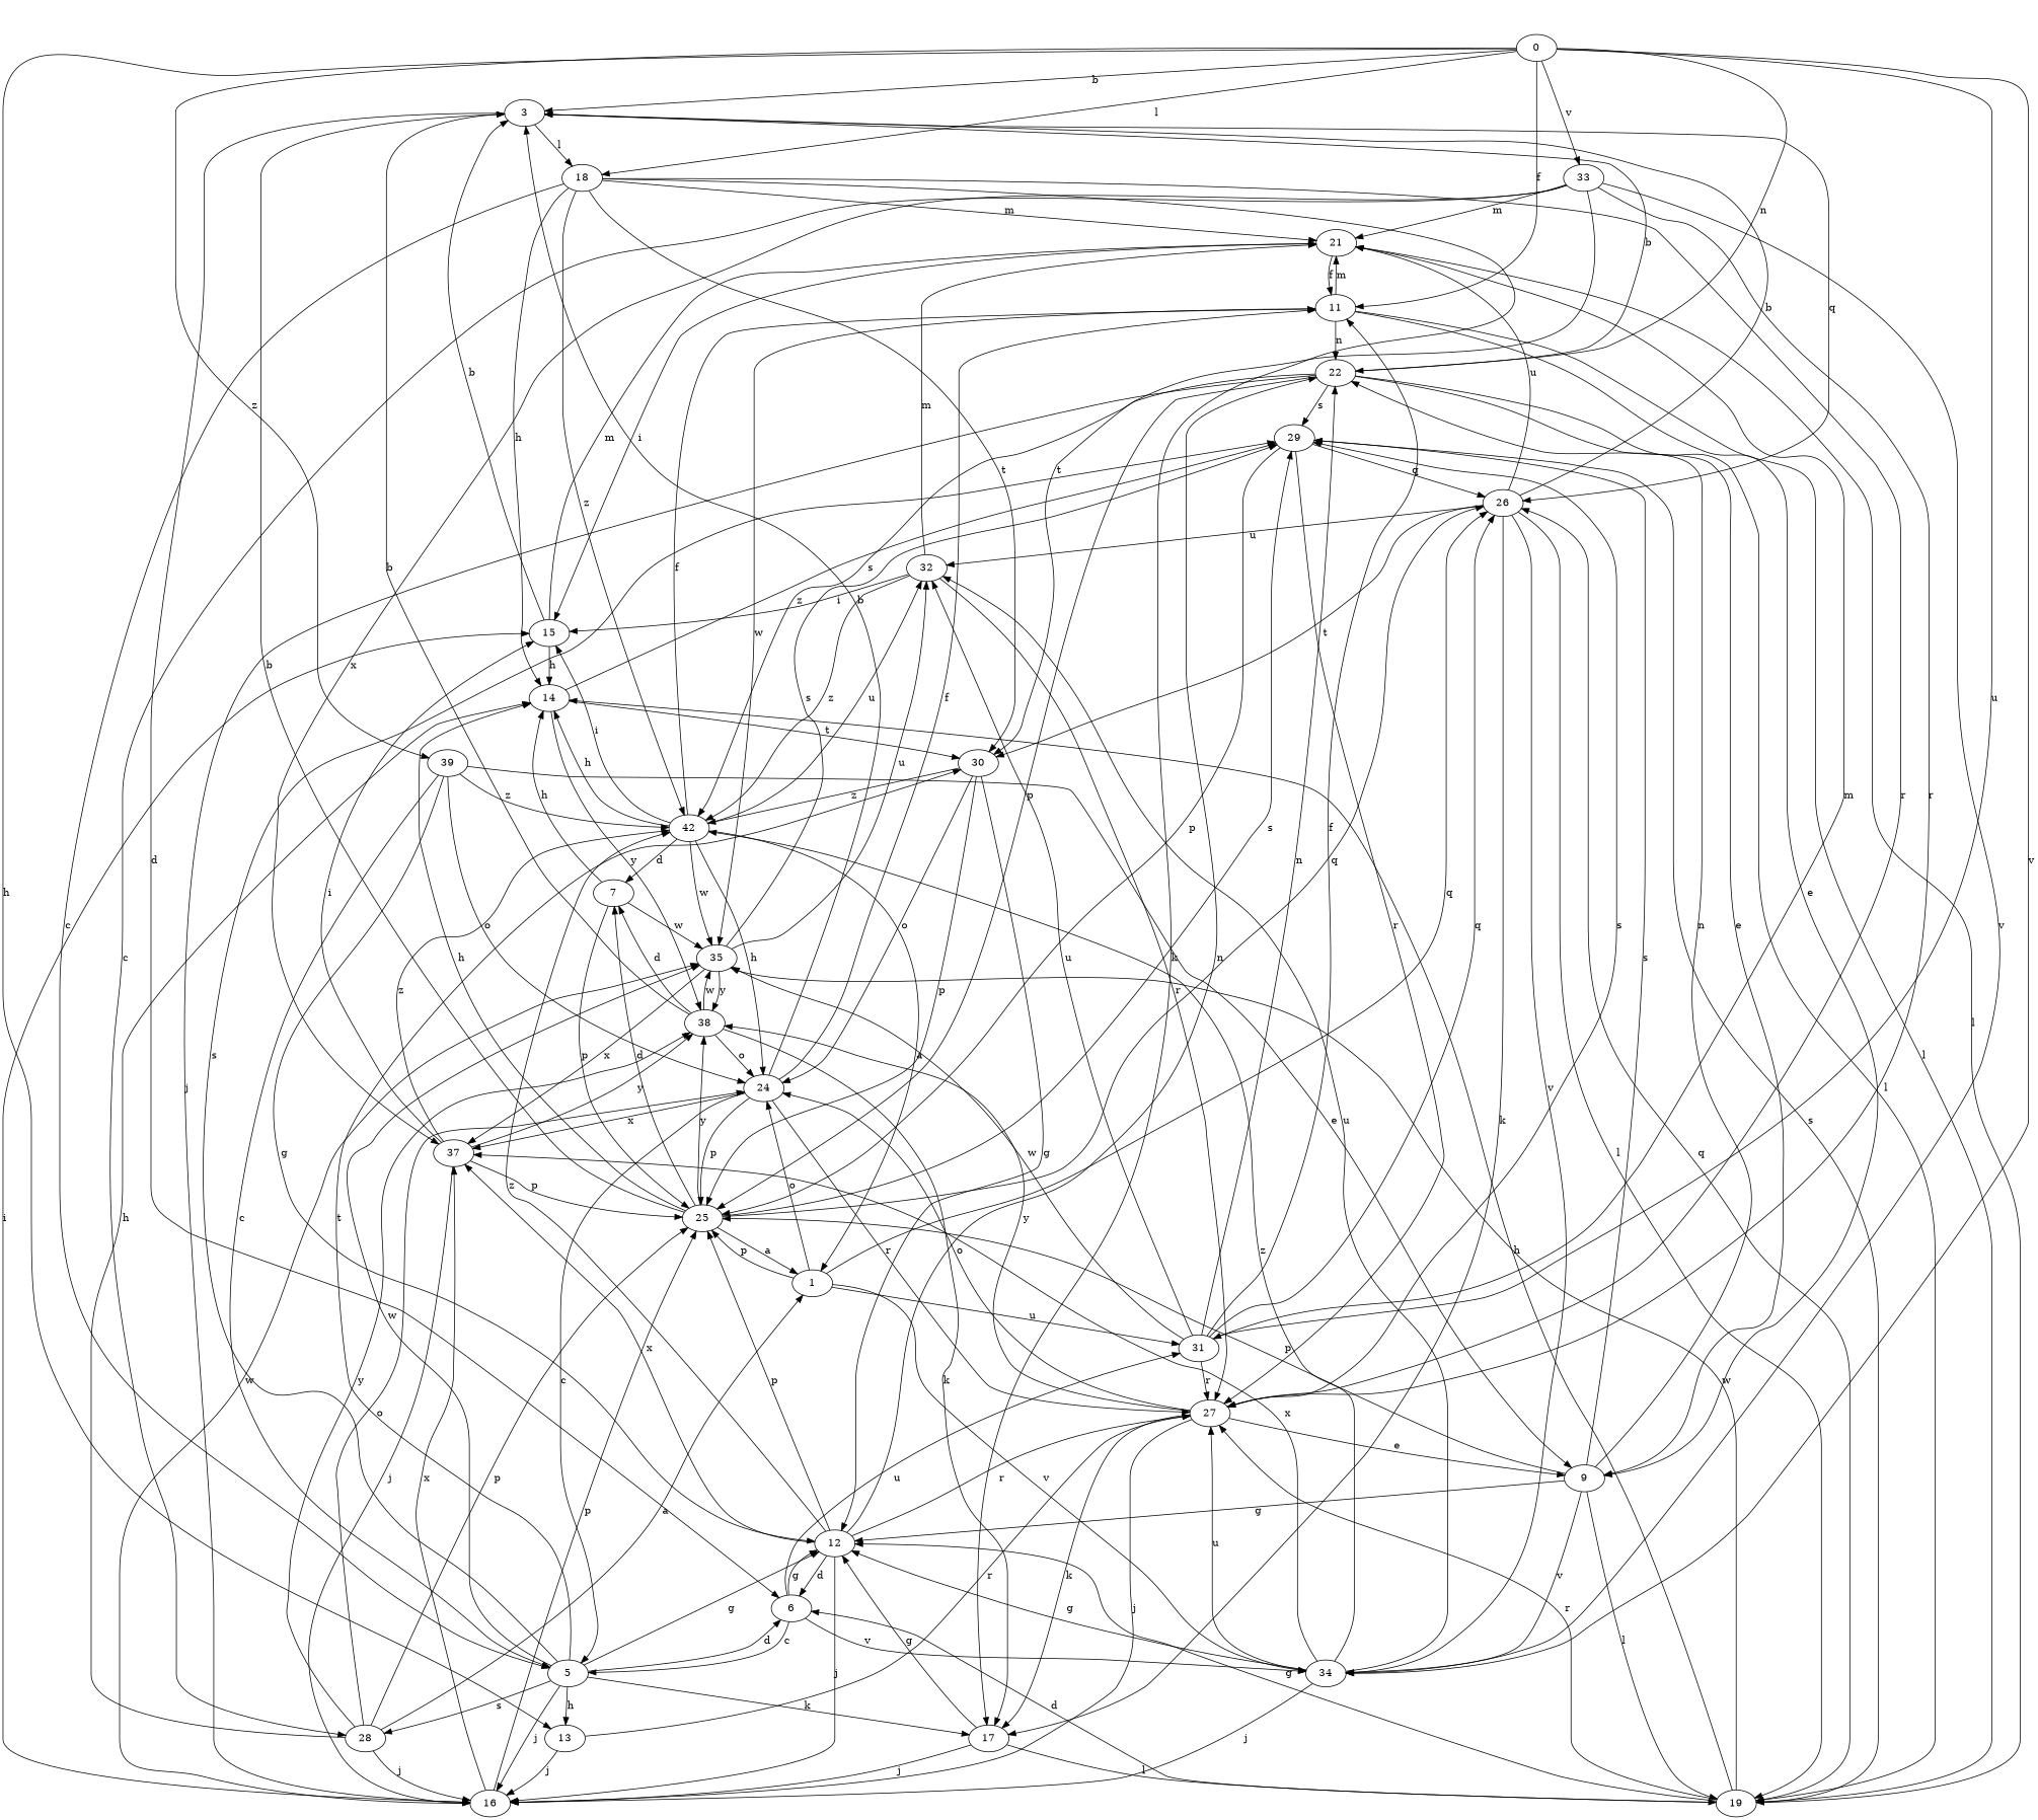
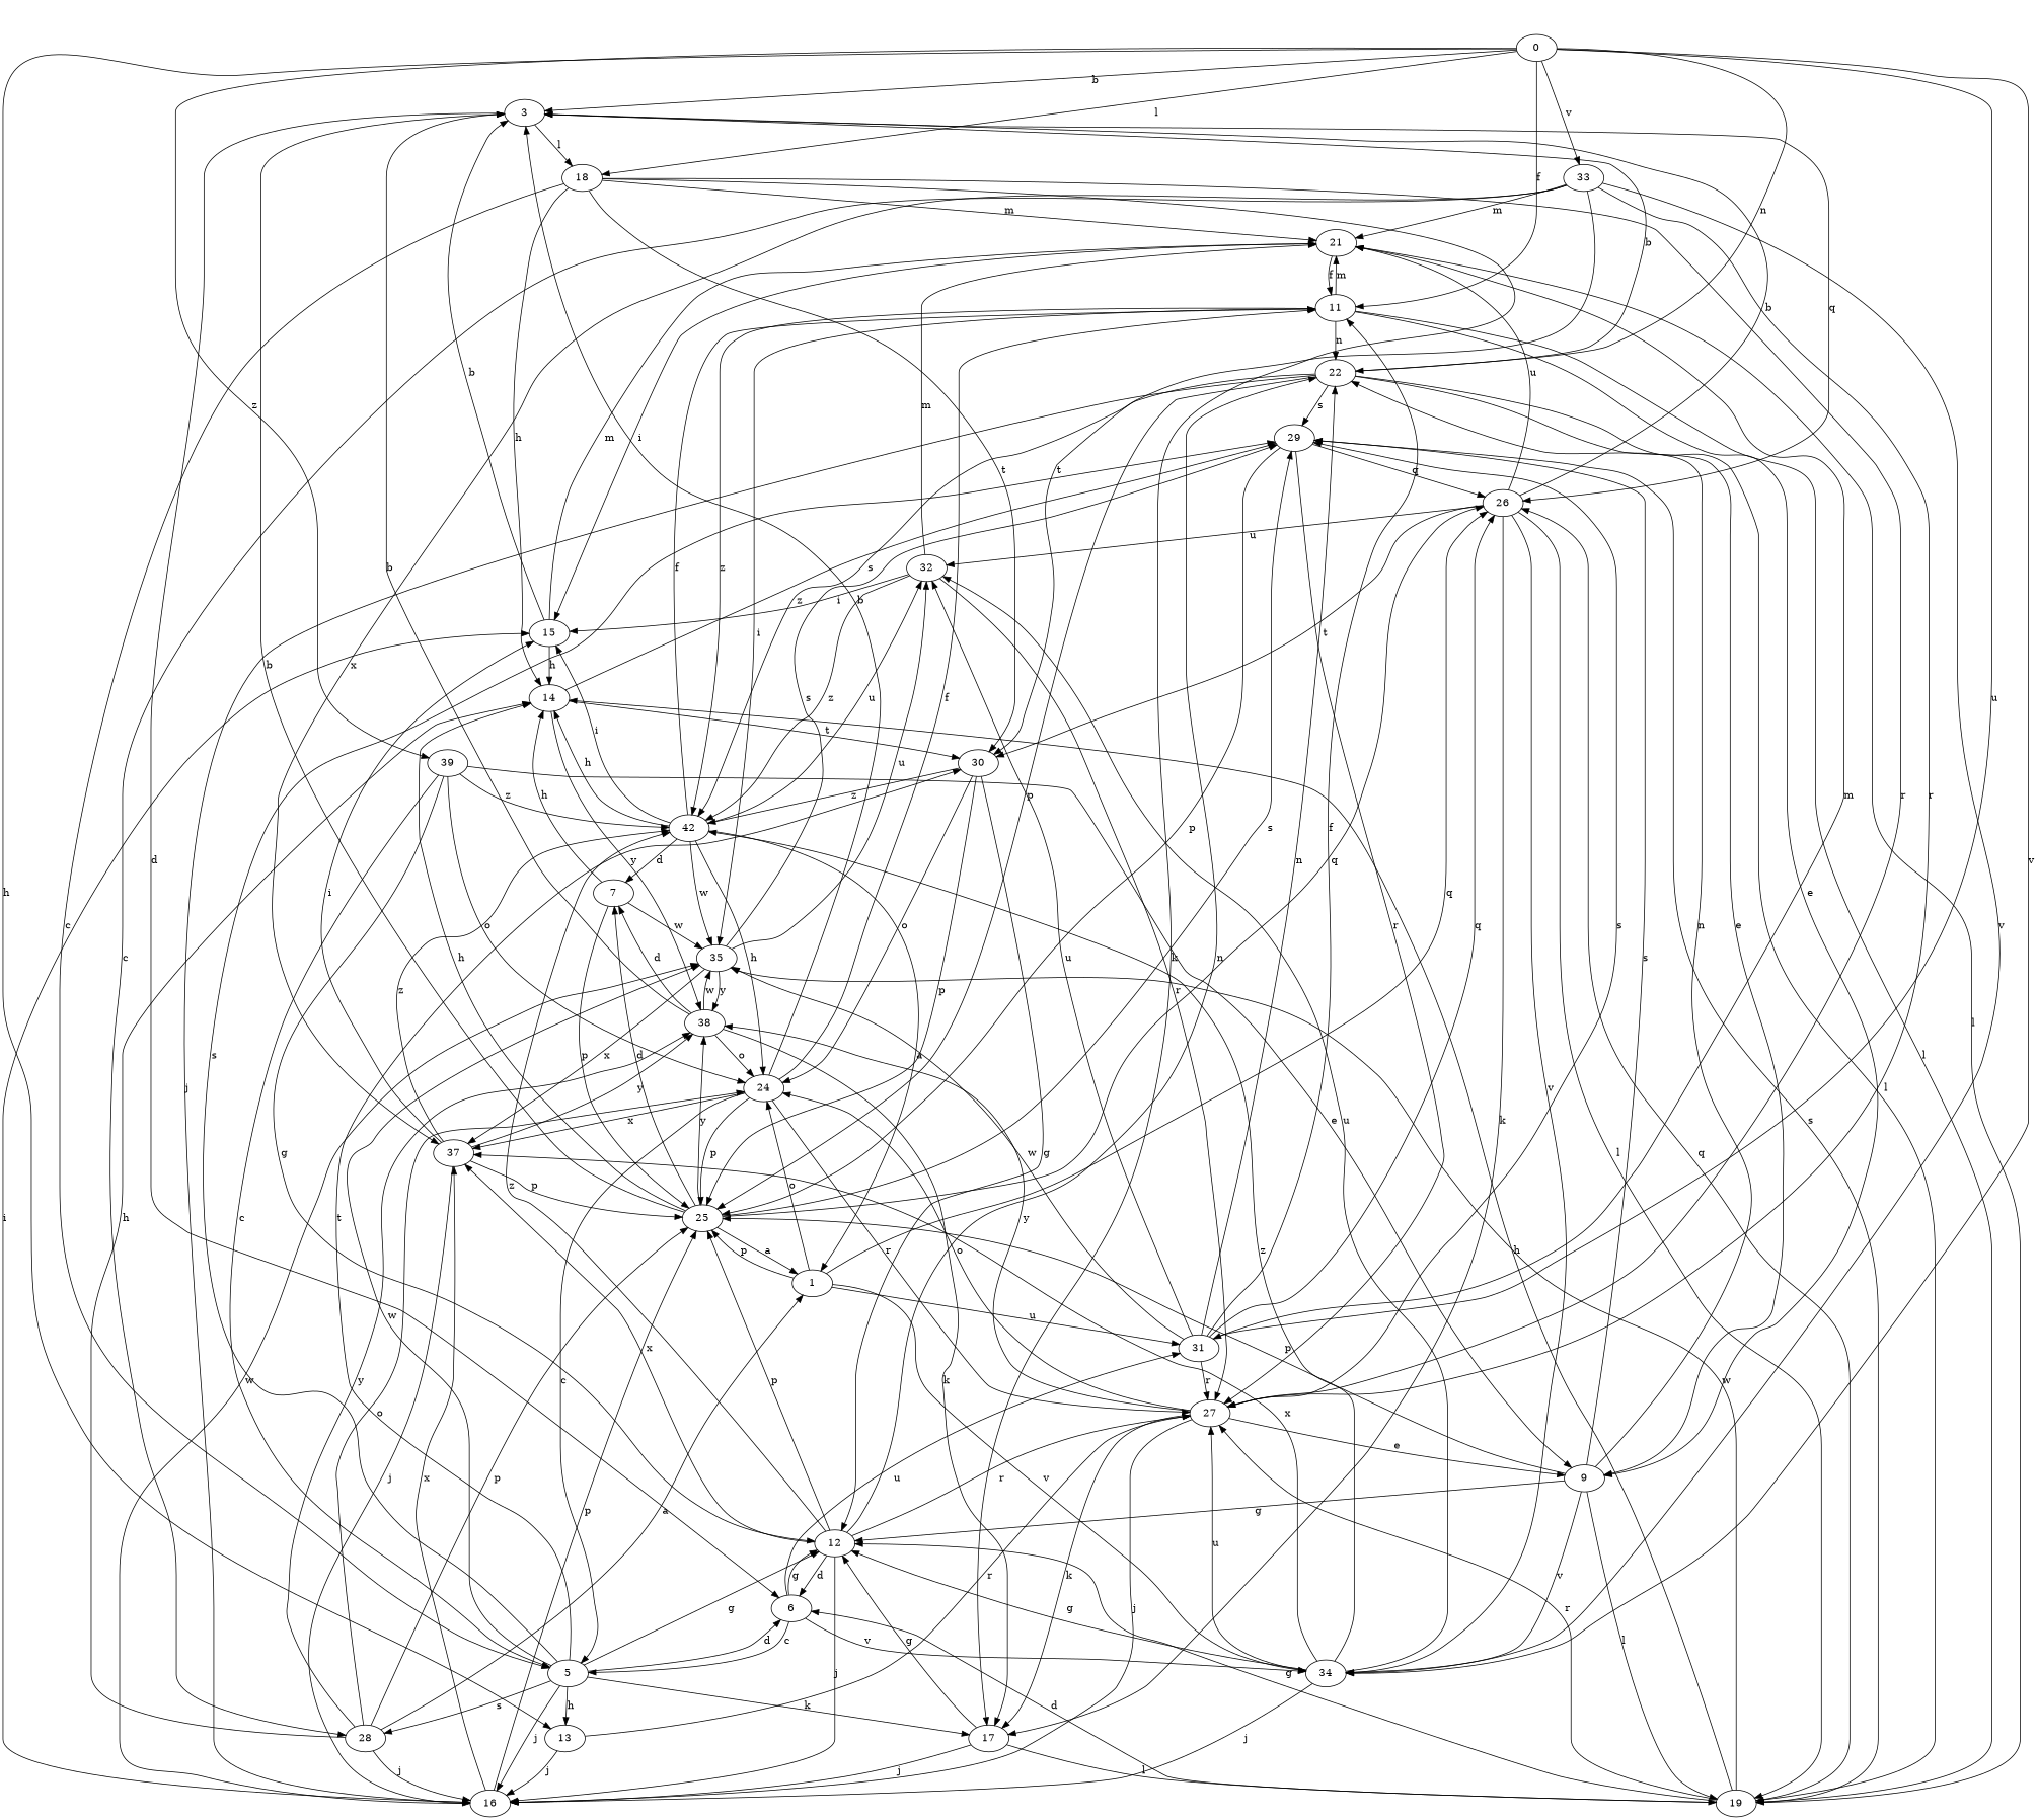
  strict digraph {
    0
    3
    11
    13
    18
    22
    31
    33
    34
    39
    26
    6
    35
    9
    19
    21
    42
    16
    27
    5
    17
    30
    14
    25
    29
    32
    28
    37
    12
    24
    1
    7
    38
    15
    0 -> 3 [label=b]
    0 -> 11 [label=f]
    0 -> 13 [label=h]
    0 -> 18 [label=l]
    0 -> 22 [label=n]
    0 -> 31 [label=u]
    0 -> 33 [label=v]
    0 -> 34 [label=v]
    0 -> 39 [label=z]
    3 -> 18 [label=l]
    3 -> 26 [label=q]
    3 -> 6 [label=d]
    11 -> 22 [label=n]
-   11 -> 35 [label=w]
+   11 -> 35 [label=i]
    11 -> 9 [label=e]
    11 -> 19 [label=l]
    11 -> 21 [label=m]
-   18 -> 42 [label=z]
+   11 -> 42 [label=z]
    13 -> 16 [label=j]
    13 -> 27 [label=r]
    18 -> 21 [label=m]
    18 -> 27 [label=r]
    18 -> 5 [label=c]
    18 -> 17 [label=k]
    18 -> 30 [label=t]
    18 -> 14 [label=h]
    22 -> 3 [label=b]
    22 -> 9 [label=e]
    22 -> 19 [label=l]
    22 -> 42 [label=z]
    22 -> 16 [label=j]
    22 -> 25 [label=p]
    22 -> 29 [label=s]
    31 -> 11 [label=f]
    31 -> 22 [label=n]
    31 -> 26 [label=q]
    31 -> 35 [label=w]
    31 -> 21 [label=m]
    31 -> 27 [label=r]
    31 -> 32 [label=u]
    33 -> 34 [label=v]
    33 -> 21 [label=m]
    33 -> 27 [label=r]
    33 -> 30 [label=t]
    33 -> 28 [label=c]
    33 -> 37 [label=x]
    34 -> 42 [label=z]
    34 -> 16 [label=j]
    34 -> 27 [label=u]
    34 -> 32 [label=u]
    34 -> 37 [label=x]
    34 -> 12 [label=g]
    39 -> 9 [label=e]
    39 -> 42 [label=z]
    39 -> 5 [label=c]
    39 -> 12 [label=g]
    39 -> 24 [label=o]
    26 -> 3 [label=b]
    26 -> 34 [label=v]
    26 -> 19 [label=l]
    26 -> 21 [label=u]
    26 -> 17 [label=k]
    26 -> 30 [label=t]
    26 -> 32 [label=u]
    6 -> 31 [label=u]
    6 -> 34 [label=v]
    6 -> 5 [label=c]
    6 -> 12 [label=g]
    35 -> 29 [label=s]
    35 -> 32 [label=u]
    35 -> 37 [label=x]
    35 -> 38 [label=y]
    9 -> 22 [label=n]
    9 -> 34 [label=v]
    9 -> 19 [label=l]
    9 -> 25 [label=p]
    9 -> 29 [label=s]
    9 -> 12 [label=g]
    19 -> 26 [label=q]
    19 -> 6 [label=d]
    19 -> 35 [label=w]
    19 -> 27 [label=r]
    19 -> 14 [label=h]
    19 -> 29 [label=s]
    19 -> 12 [label=g]
    21 -> 11 [label=f]
    21 -> 19 [label=l]
    21 -> 15 [label=i]
    42 -> 11 [label=f]
    42 -> 35 [label=w]
    42 -> 14 [label=h]
    42 -> 32 [label=u]
    42 -> 24 [label=h]
    42 -> 1 [label=a]
    42 -> 7 [label=d]
    42 -> 15 [label=i]
    16 -> 35 [label=w]
    16 -> 25 [label=p]
    16 -> 37 [label=x]
    16 -> 15 [label=i]
    27 -> 9 [label=e]
    27 -> 16 [label=j]
    27 -> 17 [label=k]
    27 -> 29 [label=s]
    27 -> 24 [label=o]
    27 -> 38 [label=y]
    5 -> 13 [label=h]
    5 -> 6 [label=d]
    5 -> 35 [label=w]
    5 -> 16 [label=j]
    5 -> 17 [label=k]
    5 -> 30 [label=t]
    5 -> 29 [label=s]
    5 -> 28 [label=s]
    5 -> 12 [label=g]
    17 -> 19 [label=l]
    17 -> 16 [label=j]
    17 -> 12 [label=g]
    30 -> 42 [label=z]
    30 -> 25 [label=p]
    30 -> 12 [label=g]
    30 -> 24 [label=o]
    14 -> 30 [label=t]
    14 -> 29 [label=s]
    14 -> 38 [label=y]
    25 -> 3 [label=b]
    25 -> 26 [label=q]
    25 -> 14 [label=h]
    25 -> 29 [label=s]
    25 -> 1 [label=a]
    25 -> 7 [label=d]
    25 -> 38 [label=y]
    29 -> 26 [label=q]
    29 -> 27 [label=r]
    29 -> 25 [label=p]
    32 -> 21 [label=m]
    32 -> 42 [label=z]
    32 -> 27 [label=r]
    32 -> 15 [label=i]
    28 -> 16 [label=j]
    28 -> 14 [label=h]
    28 -> 25 [label=p]
    28 -> 24 [label=o]
    28 -> 1 [label=a]
    28 -> 38 [label=y]
    37 -> 42 [label=z]
    37 -> 16 [label=j]
    37 -> 25 [label=p]
    37 -> 38 [label=y]
    37 -> 15 [label=i]
    12 -> 22 [label=n]
    12 -> 6 [label=d]
    12 -> 42 [label=z]
    12 -> 16 [label=j]
    12 -> 27 [label=r]
    12 -> 25 [label=p]
    12 -> 37 [label=x]
    24 -> 3 [label=b]
    24 -> 11 [label=f]
    24 -> 27 [label=r]
    24 -> 5 [label=c]
    24 -> 25 [label=p]
    24 -> 37 [label=x]
    1 -> 31 [label=u]
    1 -> 34 [label=v]
    1 -> 26 [label=q]
    1 -> 25 [label=p]
    1 -> 24 [label=o]
    7 -> 35 [label=w]
    7 -> 14 [label=h]
    7 -> 25 [label=p]
    38 -> 3 [label=b]
    38 -> 35 [label=w]
    38 -> 17 [label=k]
    38 -> 24 [label=o]
    38 -> 7 [label=d]
    15 -> 3 [label=b]
    15 -> 21 [label=m]
    15 -> 14 [label=h]
  }
